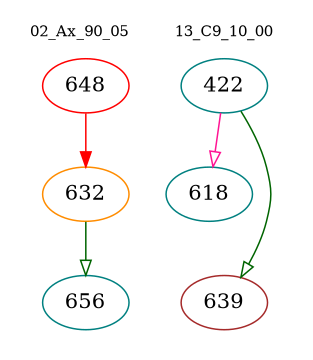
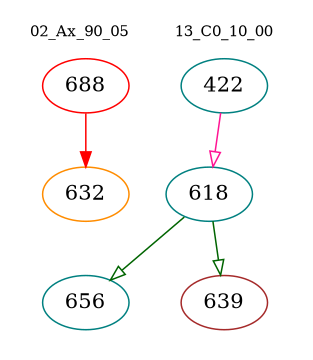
  digraph {
    node [color=teal]
    edge [arrowhead=onormal color=darkgreen]
-   n1 [color=red label=648]
+   n1 [color=red label=688]
    n2 [color=darkorange label=632]
    n3 [label=656]
    n4 [label=422]
    n5 [label=618]
    n6 [color=brown label=639]
    subgraph cluster_1 {
      color=white
      fontsize=10
      label="02_Ax_90_05"
      n1
      n2
      n3
    }
    subgraph cluster_2 {
      color=white
      fontsize=10
-     label="13_C9_10_00"
+     label="13_C0_10_00"
      n4
      n5
      n6
    }
    n1 -> n2 [arrowhead=normal color=red]
-   n2 -> n3
+   n5 -> n3
    n4 -> n5 [color=deeppink]
-   n4 -> n6
+   n5 -> n6
  }
